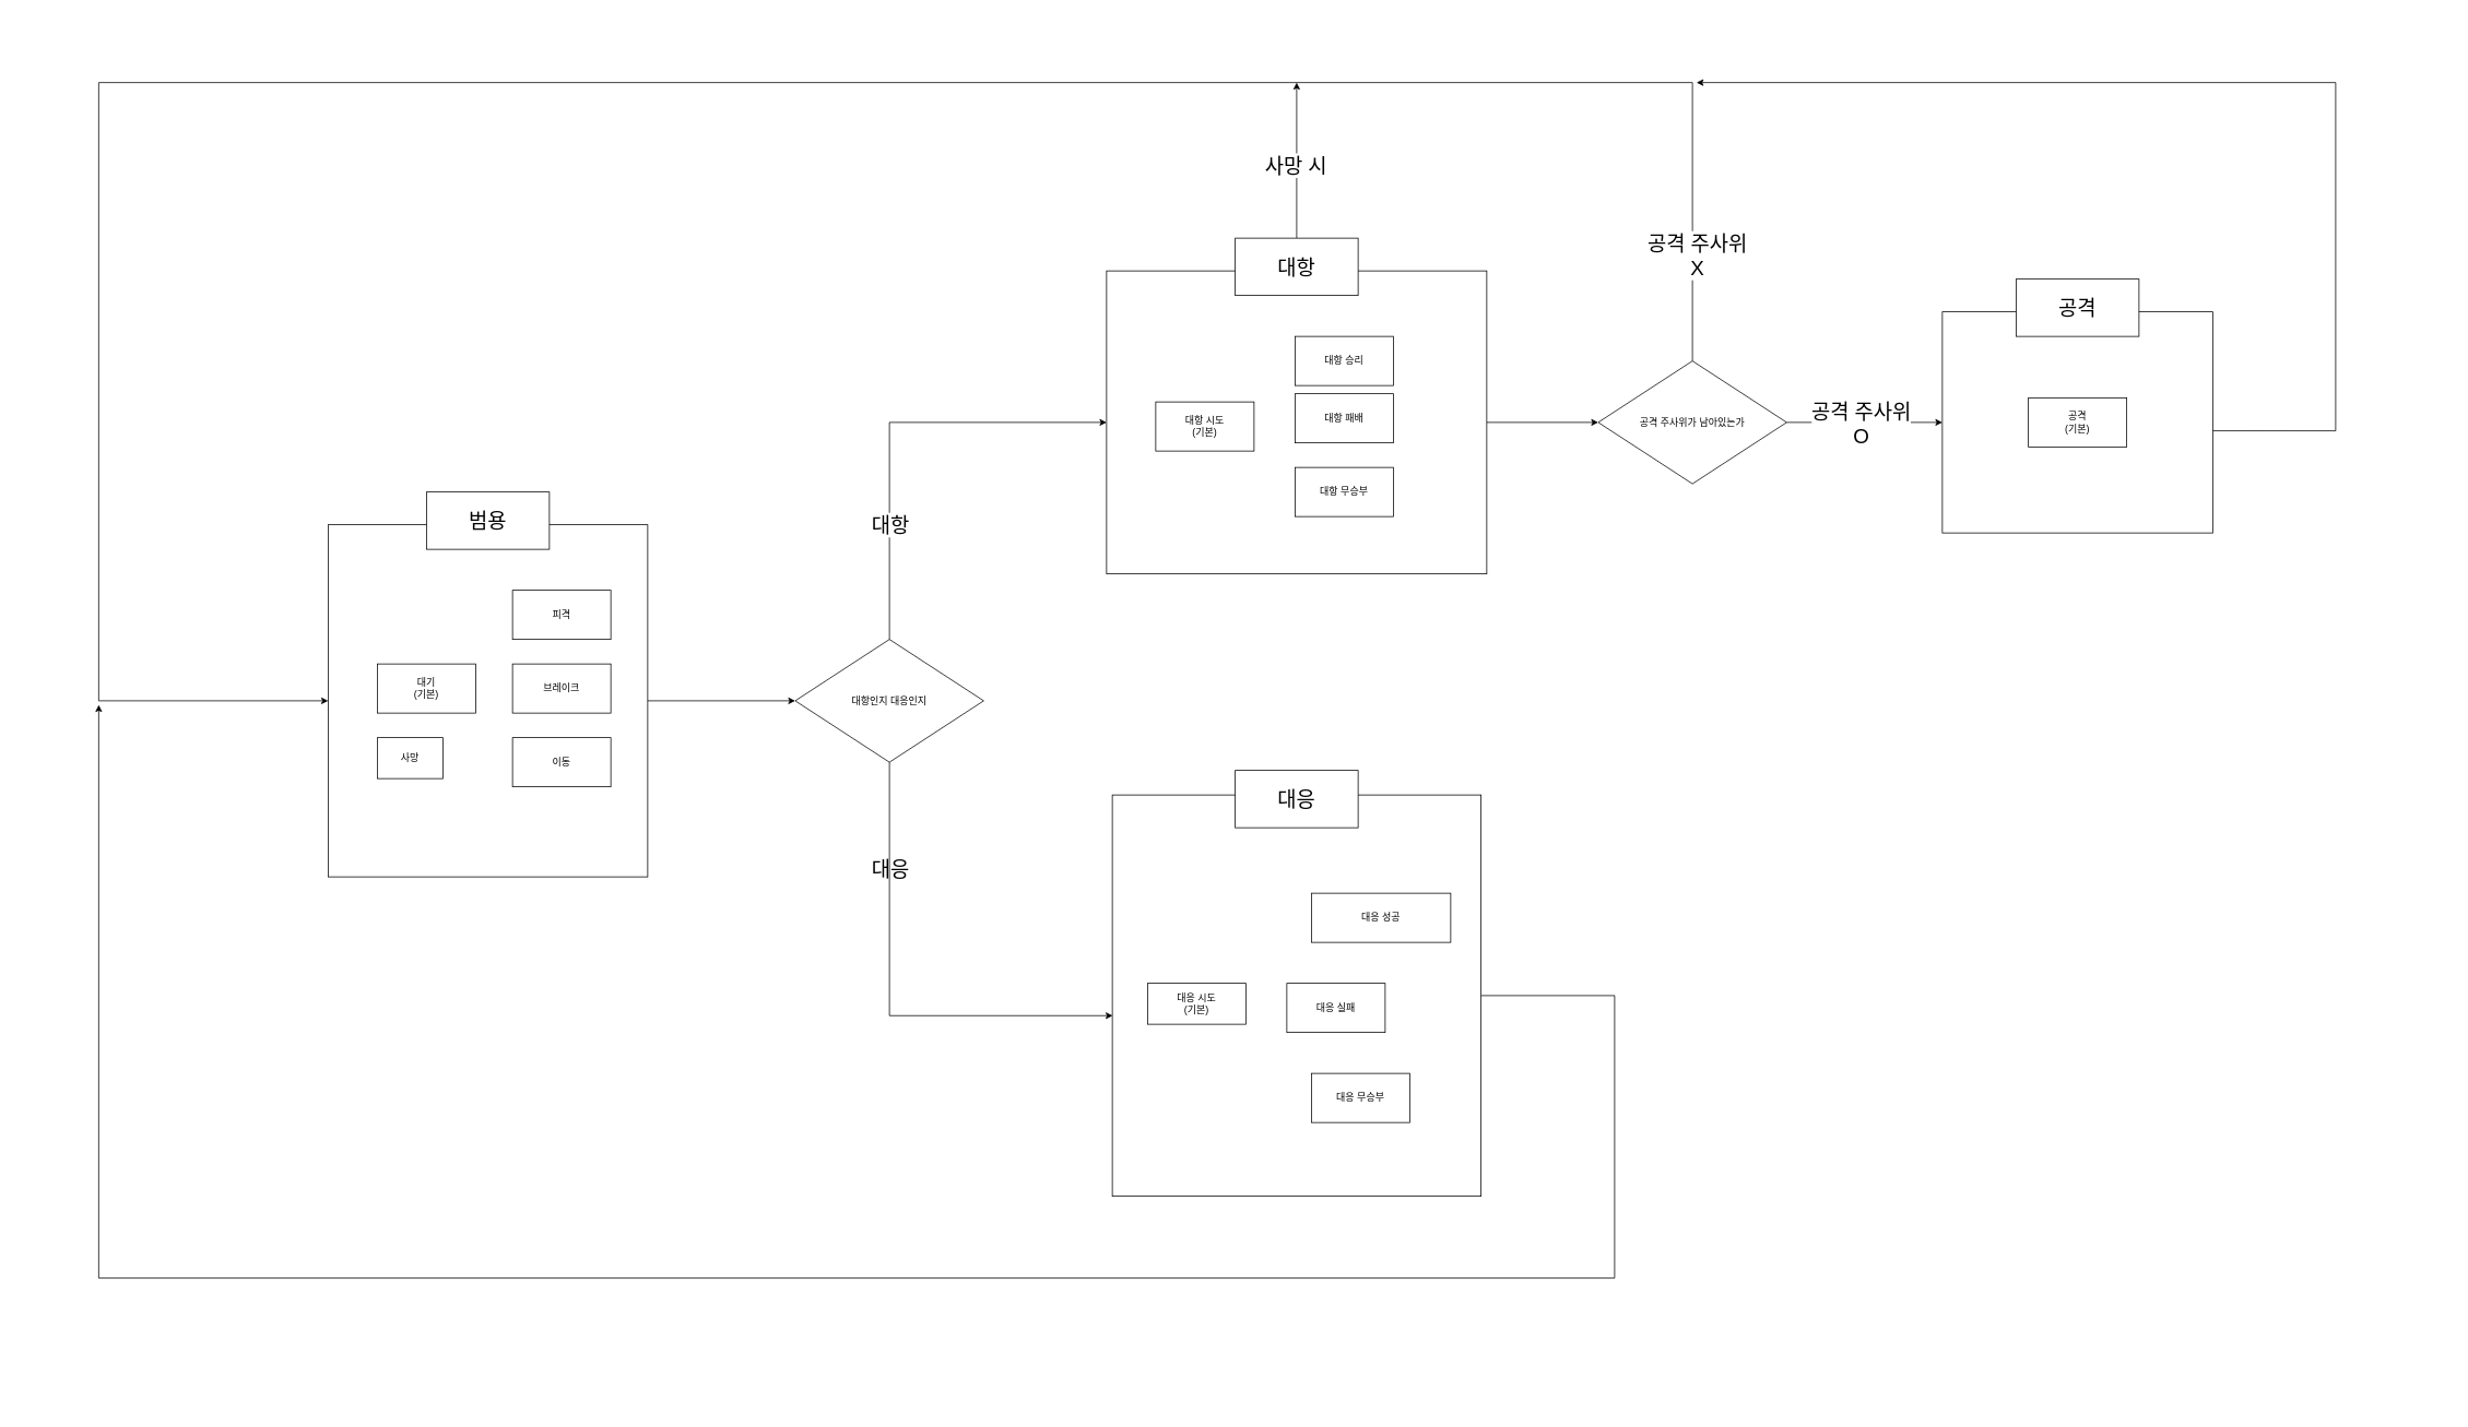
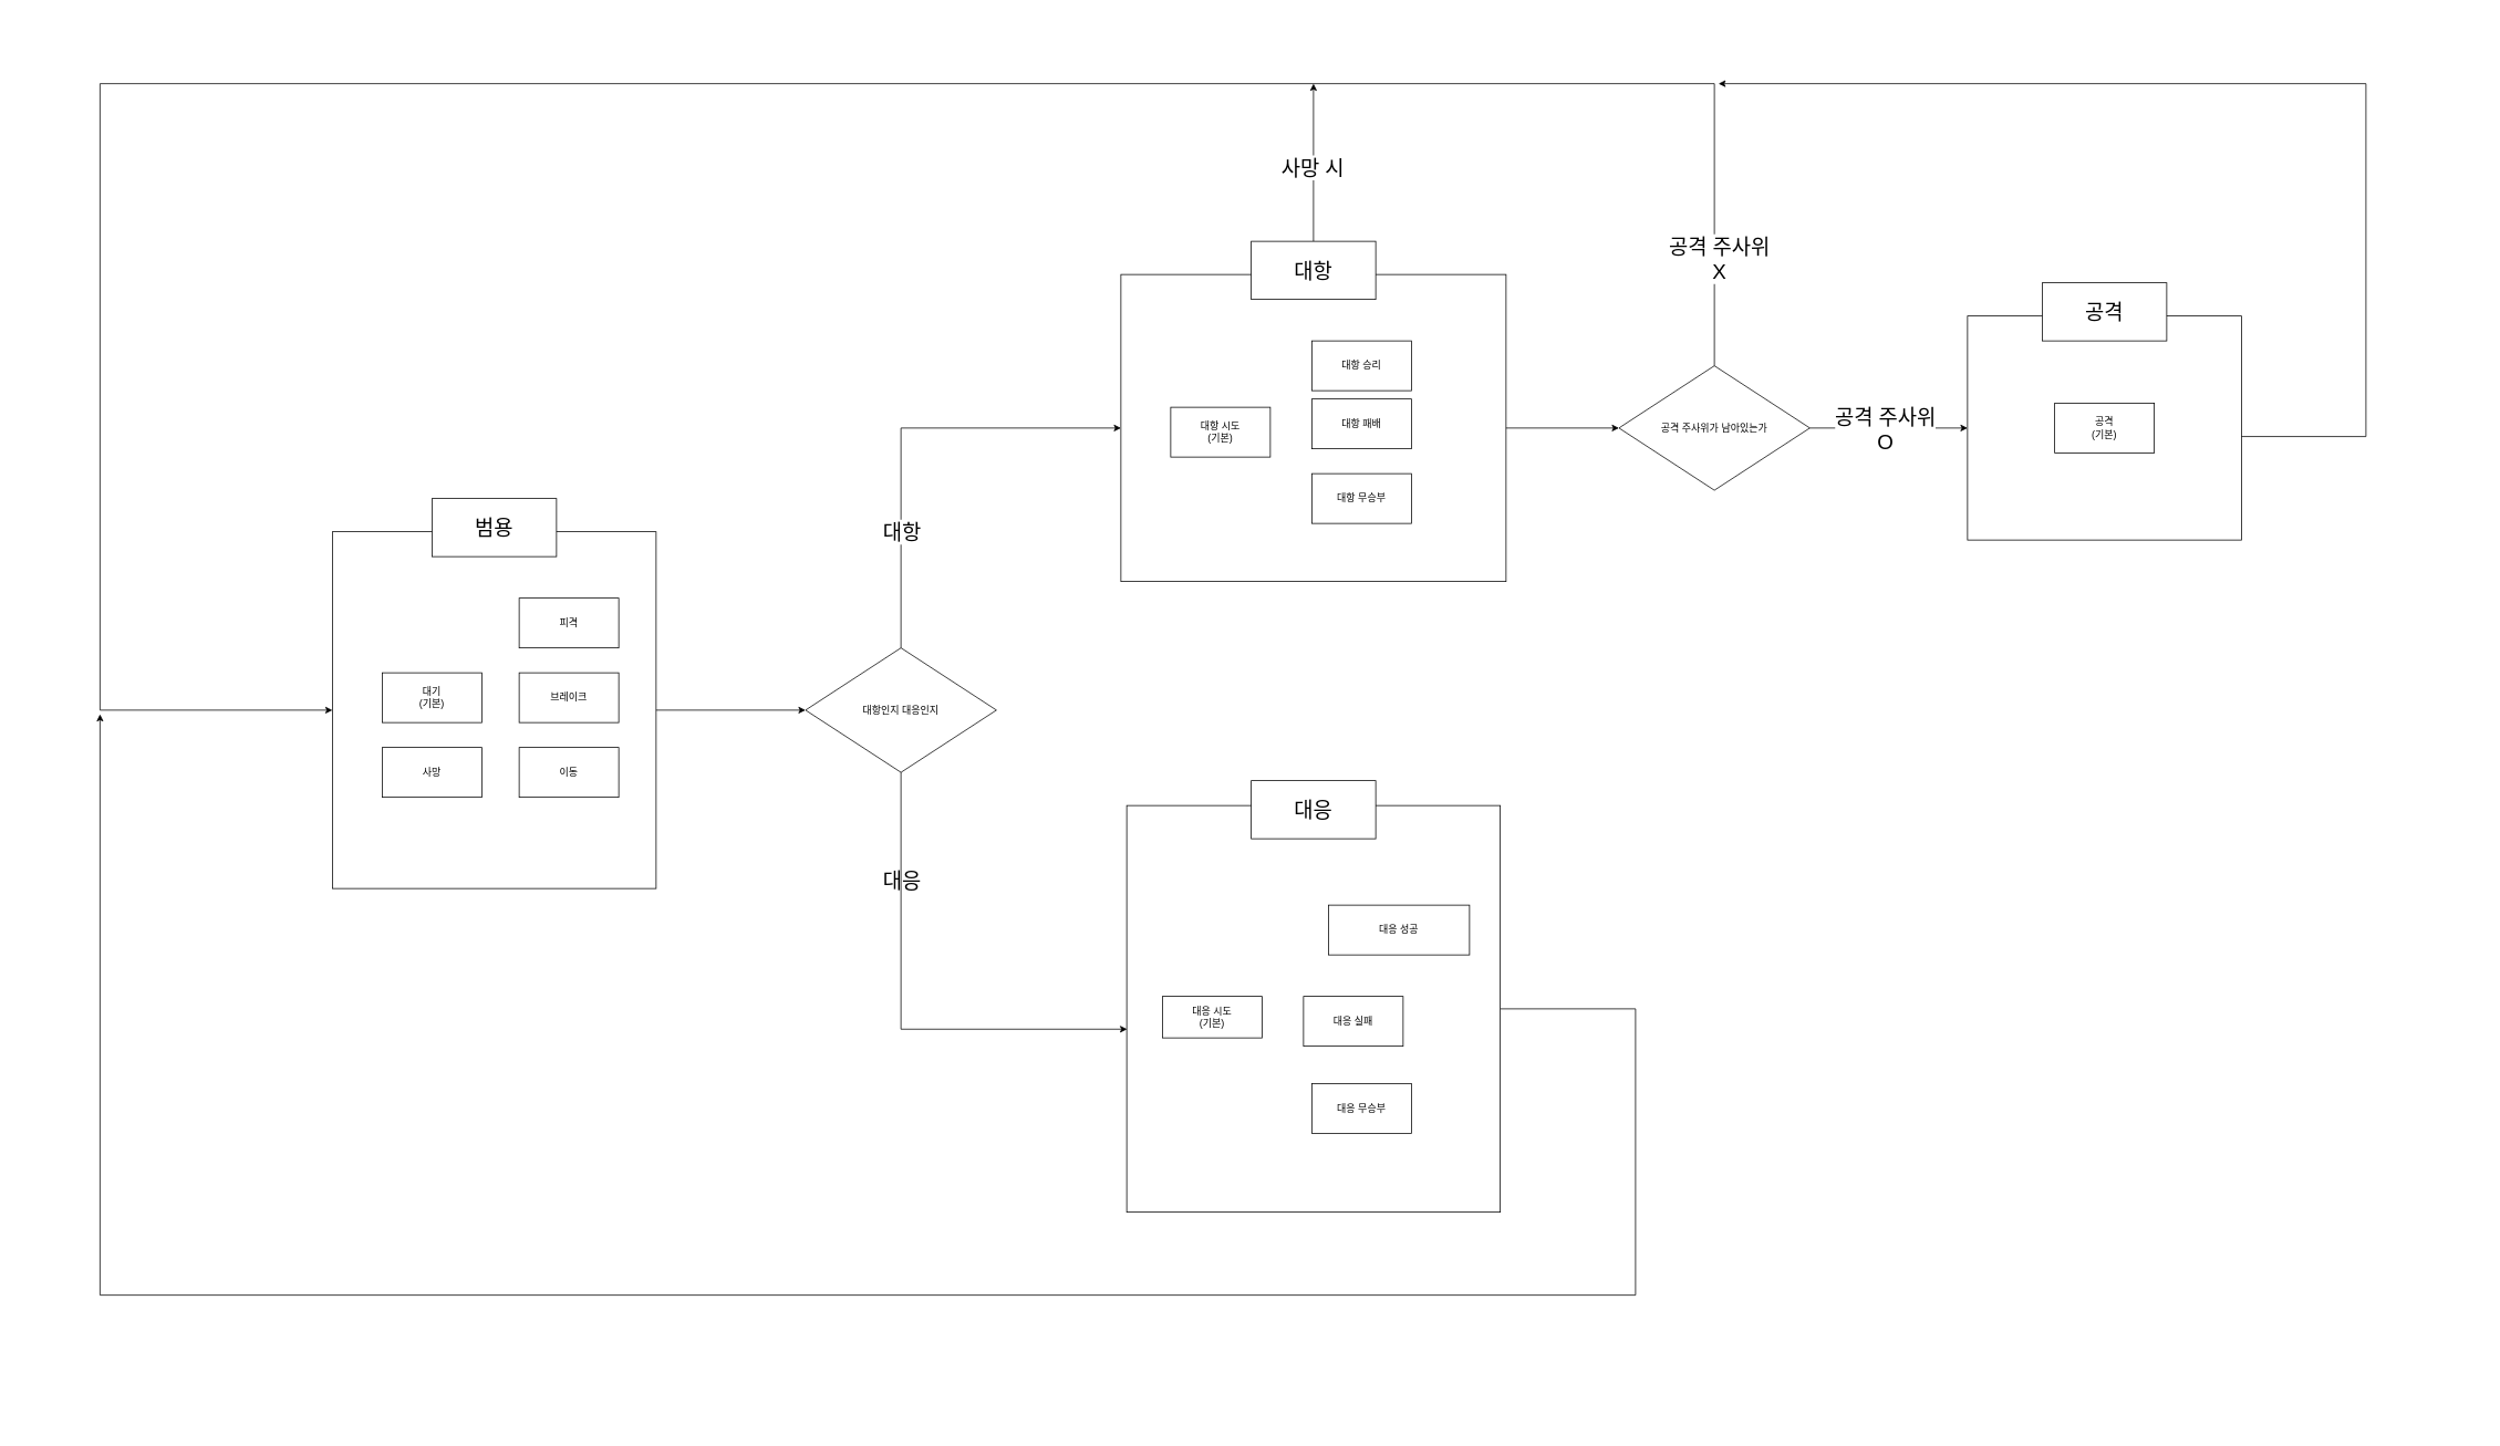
  <mxCell id="0" />
  <mxCell id="1" parent="0" />
  <mxCell id="2" value="" style="rounded=0;whiteSpace=wrap;html=1;fillColor=none;strokeColor=none;" parent="1" vertex="1"><mxGeometry x="20" y="20" width="2970" height="1700" as="geometry" /></mxCell>
  <mxCell id="3" value="" style="group" parent="1" vertex="1" connectable="0"><mxGeometry x="430" y="600" width="420" height="470" as="geometry" /></mxCell>
  <mxCell id="4" value="" style="group" parent="3" vertex="1" connectable="0"><mxGeometry y="70" width="420" height="400" as="geometry" /></mxCell>
  <mxCell id="5" value="" style="rounded=0;whiteSpace=wrap;html=1;" parent="4" vertex="1"><mxGeometry x="-30" y="-30" width="390" height="430" as="geometry" /></mxCell>
  <mxCell id="6" value="대기&lt;div&gt;(기본)&lt;/div&gt;" style="rounded=0;whiteSpace=wrap;html=1;" parent="4" vertex="1"><mxGeometry x="30" y="140" width="120" height="60" as="geometry" /></mxCell>
  <mxCell id="7" value="이동" style="rounded=0;whiteSpace=wrap;html=1;" parent="4" vertex="1"><mxGeometry x="195" y="230" width="120" height="60" as="geometry" /></mxCell>
  <mxCell id="8" value="브레이크" style="rounded=0;whiteSpace=wrap;html=1;" parent="4" vertex="1"><mxGeometry x="195" y="140" width="120" height="60" as="geometry" /></mxCell>
- <mxCell id="9" value="사망" style="rounded=0;whiteSpace=wrap;html=1;" parent="4" vertex="1"><mxGeometry x="30" y="230" width="80" height="50" as="geometry" /></mxCell>
+ <mxCell id="9" value="사망" style="rounded=0;whiteSpace=wrap;html=1;" parent="4" vertex="1"><mxGeometry x="30" y="230" width="120" height="60" as="geometry" /></mxCell>
  <mxCell id="10" value="피격" style="rounded=0;whiteSpace=wrap;html=1;" parent="4" vertex="1"><mxGeometry x="195" y="50" width="120" height="60" as="geometry" /></mxCell>
  <mxCell id="11" value="&lt;font style=&quot;font-size: 25px;&quot;&gt;범용&lt;/font&gt;" style="rounded=0;whiteSpace=wrap;html=1;" parent="3" vertex="1"><mxGeometry x="90" width="150" height="70" as="geometry" /></mxCell>
  <mxCell id="12" value="" style="group" parent="1" vertex="1" connectable="0"><mxGeometry x="1350" y="290" width="464" height="490" as="geometry" /></mxCell>
  <mxCell id="13" value="" style="rounded=0;whiteSpace=wrap;html=1;" parent="12" vertex="1"><mxGeometry y="40" width="464" height="370" as="geometry" /></mxCell>
  <mxCell id="14" style="edgeStyle=orthogonalEdgeStyle;rounded=0;orthogonalLoop=1;jettySize=auto;html=1;exitX=0.5;exitY=0;exitDx=0;exitDy=0;" parent="12" source="15" edge="1"><mxGeometry relative="1" as="geometry"><mxPoint x="232" y="-190" as="targetPoint" /></mxGeometry></mxCell>
  <mxCell id="15" value="&lt;font style=&quot;font-size: 25px;&quot;&gt;대항&lt;/font&gt;" style="rounded=0;whiteSpace=wrap;html=1;" parent="12" vertex="1"><mxGeometry x="157" width="150" height="70" as="geometry" /></mxCell>
  <mxCell id="16" value="대항 시도&lt;div&gt;(기본)&lt;/div&gt;" style="rounded=0;whiteSpace=wrap;html=1;" parent="12" vertex="1"><mxGeometry x="60" y="200" width="120" height="60" as="geometry" /></mxCell>
  <mxCell id="17" value="대항 승리" style="rounded=0;whiteSpace=wrap;html=1;" parent="12" vertex="1"><mxGeometry x="230" y="120" width="120" height="60" as="geometry" /></mxCell>
  <mxCell id="18" value="대항 패배" style="rounded=0;whiteSpace=wrap;html=1;" parent="12" vertex="1"><mxGeometry x="230" y="190" width="120" height="60" as="geometry" /></mxCell>
  <mxCell id="19" value="대항 무승부" style="rounded=0;whiteSpace=wrap;html=1;" parent="12" vertex="1"><mxGeometry x="230" y="280" width="120" height="60" as="geometry" /></mxCell>
  <mxCell id="20" value="" style="group" parent="1" vertex="1" connectable="0"><mxGeometry x="1357" y="940" width="450" height="520" as="geometry" /></mxCell>
  <mxCell id="21" style="edgeStyle=orthogonalEdgeStyle;rounded=0;orthogonalLoop=1;jettySize=auto;html=1;exitX=1;exitY=0.5;exitDx=0;exitDy=0;" parent="20" source="22" edge="1"><mxGeometry relative="1" as="geometry"><mxPoint x="-1237" y="-80" as="targetPoint" /><Array as="points"><mxPoint x="613" y="275" /><mxPoint x="613" y="620" /><mxPoint x="-1237" y="620" /></Array></mxGeometry></mxCell>
  <mxCell id="22" value="" style="rounded=0;whiteSpace=wrap;html=1;" parent="20" vertex="1"><mxGeometry y="30" width="450" height="490" as="geometry" /></mxCell>
  <mxCell id="23" value="&lt;font style=&quot;font-size: 25px;&quot;&gt;대응&lt;/font&gt;" style="rounded=0;whiteSpace=wrap;html=1;" parent="20" vertex="1"><mxGeometry x="150" width="150" height="70" as="geometry" /></mxCell>
  <mxCell id="24" value="대응 성공" style="rounded=0;whiteSpace=wrap;html=1;" parent="20" vertex="1"><mxGeometry x="243" y="150" width="170" height="60" as="geometry" /></mxCell>
  <mxCell id="25" value="대응 실패" style="rounded=0;whiteSpace=wrap;html=1;" parent="20" vertex="1"><mxGeometry x="213" y="260" width="120" height="60" as="geometry" /></mxCell>
- <mxCell id="26" value="대응 무승부" style="rounded=0;whiteSpace=wrap;html=1;" parent="20" vertex="1"><mxGeometry x="243" y="370" width="120" height="60" as="geometry" /></mxCell>
+ <mxCell id="26" value="대응 무승부" style="rounded=0;whiteSpace=wrap;html=1;" parent="20" vertex="1"><mxGeometry x="223" y="365" width="120" height="60" as="geometry" /></mxCell>
  <mxCell id="27" value="대응 시도&lt;br&gt;&lt;div&gt;(기본)&lt;/div&gt;" style="rounded=0;whiteSpace=wrap;html=1;" parent="20" vertex="1"><mxGeometry x="43" y="260" width="120" height="50" as="geometry" /></mxCell>
  <mxCell id="28" value="" style="group" parent="1" vertex="1" connectable="0"><mxGeometry x="2280" y="340" width="510" height="530" as="geometry" /></mxCell>
  <mxCell id="29" style="edgeStyle=orthogonalEdgeStyle;rounded=0;orthogonalLoop=1;jettySize=auto;html=1;exitX=0.999;exitY=0.538;exitDx=0;exitDy=0;exitPerimeter=0;" parent="28" source="30" edge="1"><mxGeometry relative="1" as="geometry"><mxPoint x="-210" y="-240" as="targetPoint" /><Array as="points"><mxPoint x="570" y="185" /><mxPoint x="570" y="-240" /></Array></mxGeometry></mxCell>
  <mxCell id="30" value="" style="rounded=0;whiteSpace=wrap;html=1;" parent="28" vertex="1"><mxGeometry x="90" y="40" width="330" height="270" as="geometry" /></mxCell>
  <mxCell id="31" value="&lt;font style=&quot;font-size: 25px;&quot;&gt;공격&lt;/font&gt;" style="rounded=0;whiteSpace=wrap;html=1;" parent="28" vertex="1"><mxGeometry x="180" width="150" height="70" as="geometry" /></mxCell>
  <mxCell id="32" value="공격&lt;div&gt;(기본)&lt;/div&gt;" style="rounded=0;whiteSpace=wrap;html=1;" parent="28" vertex="1"><mxGeometry x="195" y="145" width="120" height="60" as="geometry" /></mxCell>
  <mxCell id="33" value="" style="endArrow=classic;html=1;rounded=0;exitX=1;exitY=0.5;exitDx=0;exitDy=0;entryX=0;entryY=0.5;entryDx=0;entryDy=0;" parent="1" source="5" target="37" edge="1"><mxGeometry width="50" height="50" relative="1" as="geometry"><mxPoint x="1240" y="900" as="sourcePoint" /><mxPoint x="1170" y="820" as="targetPoint" /></mxGeometry></mxCell>
  <mxCell id="34" style="edgeStyle=orthogonalEdgeStyle;rounded=0;orthogonalLoop=1;jettySize=auto;html=1;entryX=0;entryY=0.5;entryDx=0;entryDy=0;exitX=0.5;exitY=0;exitDx=0;exitDy=0;" parent="1" source="37" target="13" edge="1"><mxGeometry relative="1" as="geometry"><mxPoint x="1085" y="760" as="targetPoint" /></mxGeometry></mxCell>
  <mxCell id="35" value="&lt;font style=&quot;font-size: 25px;&quot;&gt;대항&lt;/font&gt;" style="edgeLabel;html=1;align=center;verticalAlign=middle;resizable=0;points=[];spacing=7;" parent="34" vertex="1" connectable="0"><mxGeometry x="-0.446" y="3" relative="1" as="geometry"><mxPoint x="3" y="6" as="offset" /></mxGeometry></mxCell>
  <mxCell id="36" value="&lt;span style=&quot;font-size: 25px;&quot;&gt;대응&lt;/span&gt;" style="edgeLabel;html=1;align=center;verticalAlign=middle;resizable=0;points=[];spacing=7;" parent="34" vertex="1" connectable="0"><mxGeometry x="-0.446" y="3" relative="1" as="geometry"><mxPoint x="3" y="426" as="offset" /></mxGeometry></mxCell>
  <mxCell id="37" value="대항인지 대응인지" style="rhombus;whiteSpace=wrap;html=1;" parent="1" vertex="1"><mxGeometry x="970" y="780" width="230" height="150" as="geometry" /></mxCell>
  <mxCell id="38" style="edgeStyle=orthogonalEdgeStyle;rounded=0;orthogonalLoop=1;jettySize=auto;html=1;entryX=0.001;entryY=0.55;entryDx=0;entryDy=0;entryPerimeter=0;exitX=0.5;exitY=1;exitDx=0;exitDy=0;" parent="1" source="37" target="22" edge="1"><mxGeometry relative="1" as="geometry" /></mxCell>
  <mxCell id="39" style="edgeStyle=orthogonalEdgeStyle;rounded=0;orthogonalLoop=1;jettySize=auto;html=1;entryX=0;entryY=0.5;entryDx=0;entryDy=0;" parent="1" source="41" target="30" edge="1"><mxGeometry relative="1" as="geometry" /></mxCell>
  <mxCell id="40" style="edgeStyle=orthogonalEdgeStyle;rounded=0;orthogonalLoop=1;jettySize=auto;html=1;exitX=0.5;exitY=0;exitDx=0;exitDy=0;entryX=0;entryY=0.5;entryDx=0;entryDy=0;" parent="1" source="41" target="5" edge="1"><mxGeometry relative="1" as="geometry"><mxPoint x="1770" y="130" as="targetPoint" /><Array as="points"><mxPoint x="2065" y="100" /><mxPoint x="120" y="100" /><mxPoint x="120" y="855" /></Array></mxGeometry></mxCell>
  <mxCell id="41" value="공격 주사위가 남아있는가" style="rhombus;whiteSpace=wrap;html=1;" parent="1" vertex="1"><mxGeometry x="1950" y="440" width="230" height="150" as="geometry" /></mxCell>
  <mxCell id="42" style="edgeStyle=orthogonalEdgeStyle;rounded=0;orthogonalLoop=1;jettySize=auto;html=1;exitX=1;exitY=0.5;exitDx=0;exitDy=0;entryX=0;entryY=0.5;entryDx=0;entryDy=0;" parent="1" source="13" target="41" edge="1"><mxGeometry relative="1" as="geometry"><mxPoint x="1950" y="514.8" as="targetPoint" /></mxGeometry></mxCell>
  <mxCell id="43" value="&lt;font style=&quot;font-size: 25px;&quot;&gt;공격 주사위&lt;/font&gt;&lt;div&gt;&lt;span style=&quot;font-size: 25px;&quot;&gt;O&lt;/span&gt;&lt;/div&gt;" style="edgeLabel;html=1;align=center;verticalAlign=middle;resizable=0;points=[];spacing=7;" parent="1" vertex="1" connectable="0"><mxGeometry x="2270" y="515" as="geometry" /></mxCell>
  <mxCell id="44" value="&lt;span style=&quot;font-size: 25px;&quot;&gt;공격 주사위&lt;/span&gt;&lt;div&gt;&lt;span style=&quot;font-size: 25px;&quot;&gt;X&lt;/span&gt;&lt;/div&gt;" style="edgeLabel;html=1;align=center;verticalAlign=middle;resizable=0;points=[];spacing=7;" parent="1" vertex="1" connectable="0"><mxGeometry x="2070" y="310" as="geometry" /></mxCell>
  <mxCell id="45" value="&lt;span style=&quot;font-size: 25px;&quot;&gt;사망 시&lt;/span&gt;" style="edgeLabel;html=1;align=center;verticalAlign=middle;resizable=0;points=[];spacing=7;" parent="1" vertex="1" connectable="0"><mxGeometry x="1580" y="200" as="geometry" /></mxCell>
